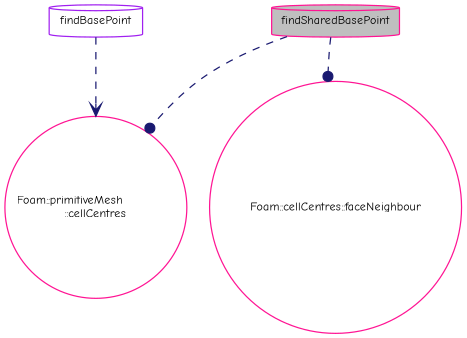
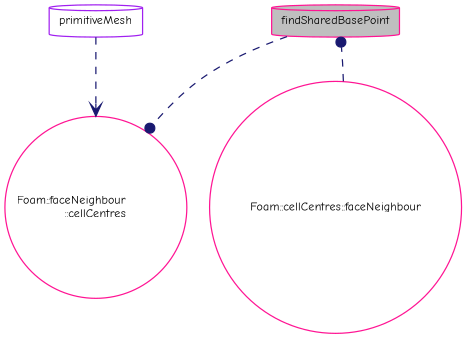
  digraph {
    fontname="Comic Neue"
    rankdir=TB
    node [color=deeppink fontname="Comic Neue" fontsize=10 shape=cylinder]
    edge [arrowhead=dot color=midnightblue fontname="Comic Neue" fontsize=10 labelfontname=FreeSans labelfontsize=10 style=dashed]
    n1 [fillcolor=grey75 fontcolor=black height=0.2 label=findSharedBasePoint style=filled width=0.4]
-   n2 [height=0.2 label="Foam::primitiveMesh\l::cellCentres" shape=circle width=0.4]
+   n2 [height=0.2 label="Foam::faceNeighbour\l::cellCentres" shape=circle width=0.4]
    n3 [height=0.2 label="Foam::cellCentres::faceNeighbour" shape=circle width=0.4]
-   n4 [color=purple height=0.2 label=findBasePoint width=0.4]
+   n4 [color=purple height=0.2 label=primitiveMesh width=0.4]
    n1 -> n2
-   n1 -> n3
+   n3 -> n1
    n4 -> n2 [arrowhead=vee]
  }
